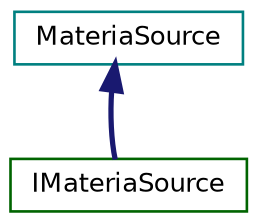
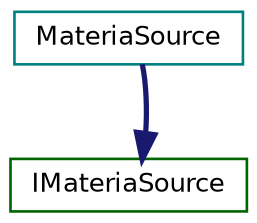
  digraph {
    node [fillcolor=white fontname=Helvetica fontsize=10 shape=record style=filled]
    n1 [color=teal fontcolor=black height=0.2 label=MateriaSource width=0.4]
    n2 [color=darkgreen height=0.2 label=IMateriaSource width=0.4]
-   n1 -> n2 [color=midnightblue dir=back fontname=Helvetica fontsize=10 labelfontname=Helvetica labelfontsize=10 style=bold]
+   n2 -> n1 [color=midnightblue dir=back fontname=Helvetica fontsize=10 labelfontname=Helvetica labelfontsize=10 style=bold]
  }
